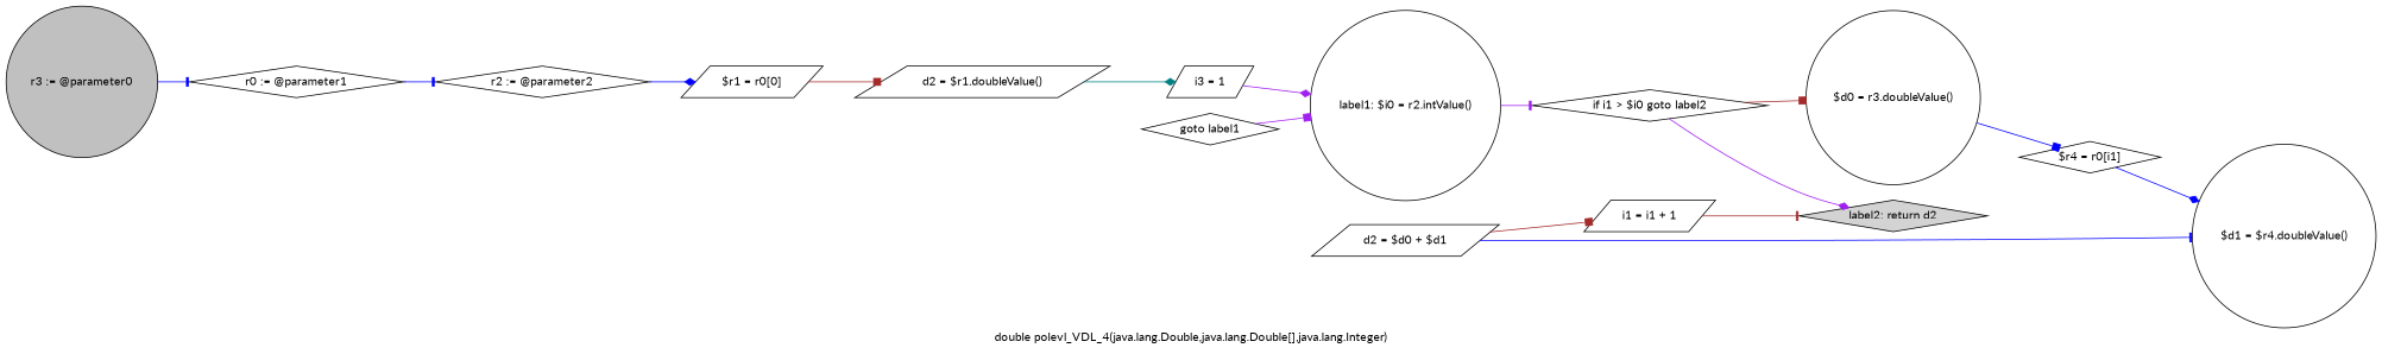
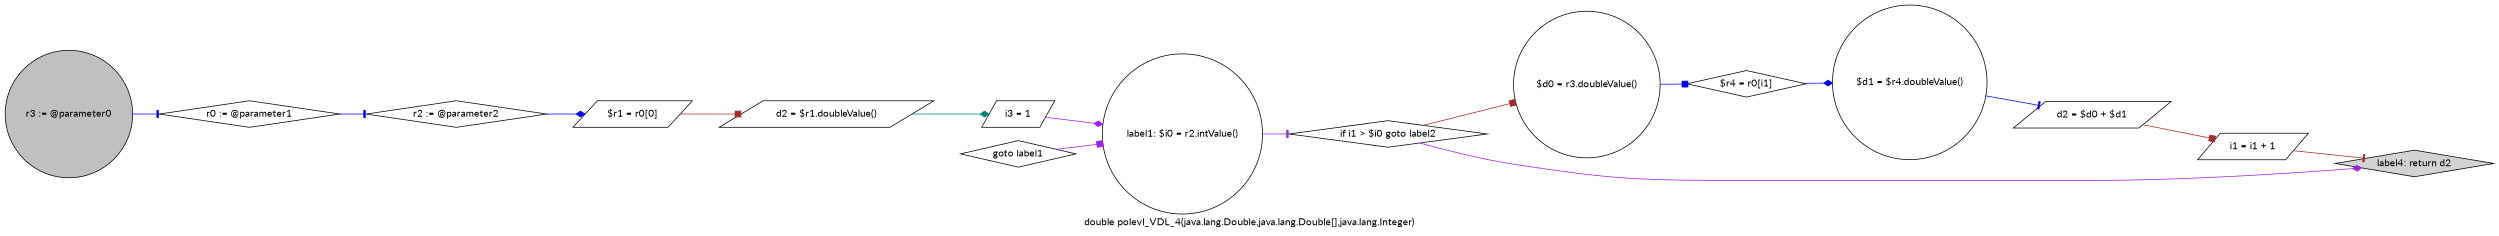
  digraph {
    fontname=Lato
    label="double polevl_VDL_4(java.lang.Double,java.lang.Double[],java.lang.Integer)"
    rankdir=LR
    node [fontname=Lato shape=diamond]
    edge [arrowhead=tee color=blue fontname=Lato]
    n1 [fillcolor=gray label="r3 := @parameter0" shape=circle style=filled]
    n2 [label="r0 := @parameter1"]
    n3 [label="r2 := @parameter2"]
    n4 [label="$r1 = r0[0]" shape=parallelogram]
    n5 [label="d2 = $r1.doubleValue()" shape=parallelogram]
    n6 [label="i3 = 1" shape=parallelogram]
    n7 [label="label1: $i0 = r2.intValue()" shape=circle]
    n8 [label="if i1 > $i0 goto label2"]
    n9 [label="$d0 = r3.doubleValue()" shape=circle]
-   n10 [fillcolor=lightgray label="label2: return d2" style=filled]
+   n10 [fillcolor=lightgray label="label4: return d2" style=filled]
    n11 [label="$r4 = r0[i1]"]
    n12 [label="$d1 = $r4.doubleValue()" shape=circle]
    n13 [label="d2 = $d0 + $d1" shape=parallelogram]
    n14 [label="i1 = i1 + 1" shape=parallelogram]
    n15 [label="goto label1"]
    n1 -> n2
    n2 -> n3
    n3 -> n4 [arrowhead=diamond]
    n4 -> n5 [arrowhead=box color=brown]
    n5 -> n6 [arrowhead=diamond color=teal]
    n6 -> n7 [arrowhead=diamond color=purple]
    n7 -> n8 [color=purple]
    n8 -> n9 [arrowhead=box color=brown]
    n8 -> n10 [arrowhead=diamond color=purple]
    n9 -> n11 [arrowhead=box]
    n11 -> n12 [arrowhead=diamond]
-   n13 -> n12
+   n12 -> n13
    n13 -> n14 [arrowhead=box color=brown]
    n14 -> n10 [color=brown]
    n15 -> n7 [arrowhead=box color=purple]
  }
